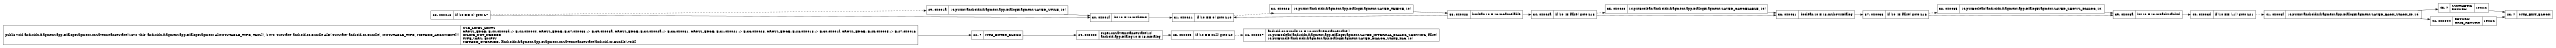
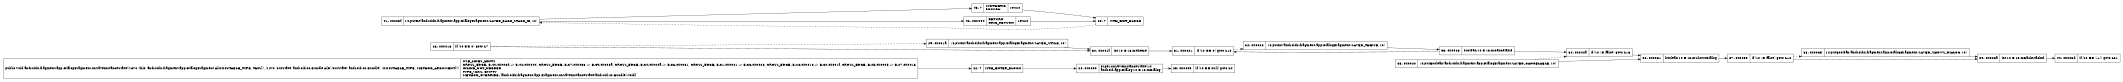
  digraph {
    rankdir=LR
    node [shape=record]
    n1 [label="{22\:\ ?|MTH_ENTER_BLOCK\l}"]
    n2 [label="{24\:\ 0x0000|super.onSaveInstanceState(r4)\landroid.app.Dialog r0 = r3.mDialog\l}"]
    n3 [label="{25\:\ 0x0005|if (r0 == null) goto L4\l}"]
-   n4 [label="{26\:\ 0x0007|android.os.Bundle r0 = r0.onSaveInstanceState()\lr0.putBoolean(androidx.fragment.app.DialogFragment.SAVED_INTERNAL_DIALOG_SHOWING, false)\lr4.putBundle(androidx.fragment.app.DialogFragment.SAVED_DIALOG_STATE_TAG, r0)\l}"]
    n5 [label="{28\:\ 0x0018|if (r0 == 0) goto L7\l}"]
    n6 [label="{29\:\ 0x001a|r4.putInt(androidx.fragment.app.DialogFragment.SAVED_STYLE, r0)\l}"]
    n7 [label="{30\:\ 0x001f|int r0 = r3.mTheme\l}"]
    n8 [label="{31\:\ 0x0021|if (r0 == 0) goto L10\l}"]
    n9 [label="{32\:\ 0x0023|r4.putInt(androidx.fragment.app.DialogFragment.SAVED_THEME, r0)\l}"]
    n10 [label="{33\:\ 0x0028|boolean r0 = r3.mCancelable\l}"]
    n11 [label="{34\:\ 0x002a|if (r0 != false) goto L13\l}"]
    n12 [label="{35\:\ 0x002c|r4.putBoolean(androidx.fragment.app.DialogFragment.SAVED_CANCELABLE, r0)\l}"]
    n13 [label="{36\:\ 0x0031|boolean r0 = r3.mShowsDialog\l}"]
    n14 [label="{37\:\ 0x0033|if (r0 != false) goto L16\l}"]
    n15 [label="{38\:\ 0x0035|r4.putBoolean(androidx.fragment.app.DialogFragment.SAVED_SHOWS_DIALOG, r0)\l}"]
    n16 [label="{39\:\ 0x003a|int r0 = r3.mBackStackId\l}"]
    n17 [label="{40\:\ 0x003d|if (r0 == (\-1)) goto L21\l}"]
    n18 [label="{41\:\ 0x003f|r4.putInt(androidx.fragment.app.DialogFragment.SAVED_BACK_STACK_ID, r0)\l}"]
    n19 [label="{43\:\ ?|SYNTHETIC\lRETURN\l|return\l}"]
    n20 [label="{42\:\ 0x0044|RETURN\lORIG_RETURN\l|return\l}"]
    n21 [label="{23\:\ ?|MTH_EXIT_BLOCK\l}"]
    n22 [label="{public void androidx.fragment.app.DialogFragment.onSaveInstanceState((r3v0 'this' androidx.fragment.app.DialogFragment A[IMMUTABLE_TYPE, THIS]), (r4v0 'outState' android.os.Bundle A[D('outState' android.os.Bundle), IMMUTABLE_TYPE, METHOD_ARGUMENT]))  | USE_LINES_HINTS\lCROSS_EDGE: B:40:0x003d \-\> B:42:0x0044, CROSS_EDGE: B:37:0x0033 \-\> B:39:0x003a, CROSS_EDGE: B:34:0x002a \-\> B:36:0x0031, CROSS_EDGE: B:31:0x0021 \-\> B:33:0x0028, CROSS_EDGE: B:28:0x0018 \-\> B:30:0x001f, CROSS_EDGE: B:25:0x0005 \-\> B:27:0x0016\lINLINE_NOT_NEEDED\lTYPE_VARS: EMPTY\lMETHOD_OVERRIDE: [androidx.fragment.app.Fragment.onSaveInstanceState(android.os.Bundle):void]\l}"]
    n1 -> n2
    n2 -> n3
-   n3 -> n4 [style=dashed]
    n5 -> n6 [style=dashed]
    n5 -> n7
    n6 -> n7
    n7 -> n8
    n8 -> n9 [style=dashed]
    n9 -> n10
    n10 -> n8
    n10 -> n11
-   n11 -> n12 [style=dashed]
+   n12 -> n11 [style=dashed]
    n11 -> n13
    n12 -> n13
    n13 -> n14
    n14 -> n15 [style=dashed]
    n14 -> n16
    n15 -> n16
    n16 -> n17
-   n17 -> n18 [style=dashed]
+   n21 -> n18 [style=dashed]
    n18 -> n19
    n18 -> n20
    n19 -> n21
    n20 -> n21
    n22 -> n1
  }
